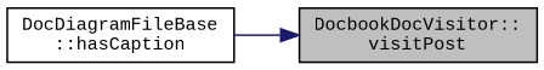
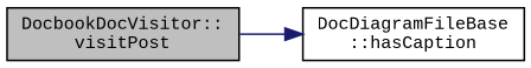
  digraph {
    rankdir=LR
    fontname="Liberation Mono"
    node [color=black fontname="Liberation Mono" fontsize=10 shape=record style=filled]
    n1 [fillcolor=grey75 fontcolor=black height=0.2 label="DocbookDocVisitor::\lvisitPost" width=0.4]
    n2 [fillcolor=white height=0.2 label="DocDiagramFileBase\l::hasCaption" width=0.4]
-   n2 -> n1 [color=midnightblue fontname="Liberation Mono" fontsize=10 labelfontname=Helvetica labelfontsize=10 style=solid]
+   n1 -> n2 [color=midnightblue fontname="Liberation Mono" fontsize=10 labelfontname=Helvetica labelfontsize=10 style=solid]
  }
